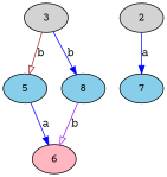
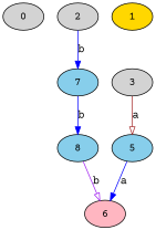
  strict digraph {
    fontname="Courier Prime"
    node [fillcolor=lightgrey fontname="Courier Prime" style=filled]
    edge [arrowhead=normal color=blue fontname="Courier Prime"]
+   0
    5 [fillcolor=skyblue]
    3
    6 [fillcolor=lightpink]
+   1 [fillcolor=gold]
    8 [fillcolor=skyblue]
    7 [fillcolor=skyblue]
    2
    5 -> 6 [label=a]
-   3 -> 5 [arrowhead=onormal color=brown label=b]
+   3 -> 5 [arrowhead=onormal color=brown label=a]
    8 -> 6 [arrowhead=onormal color=purple label=b]
-   3 -> 8 [label=b]
-   2 -> 7 [label=a]
+   7 -> 8 [label=b]
+   2 -> 7 [label=b]
  }
